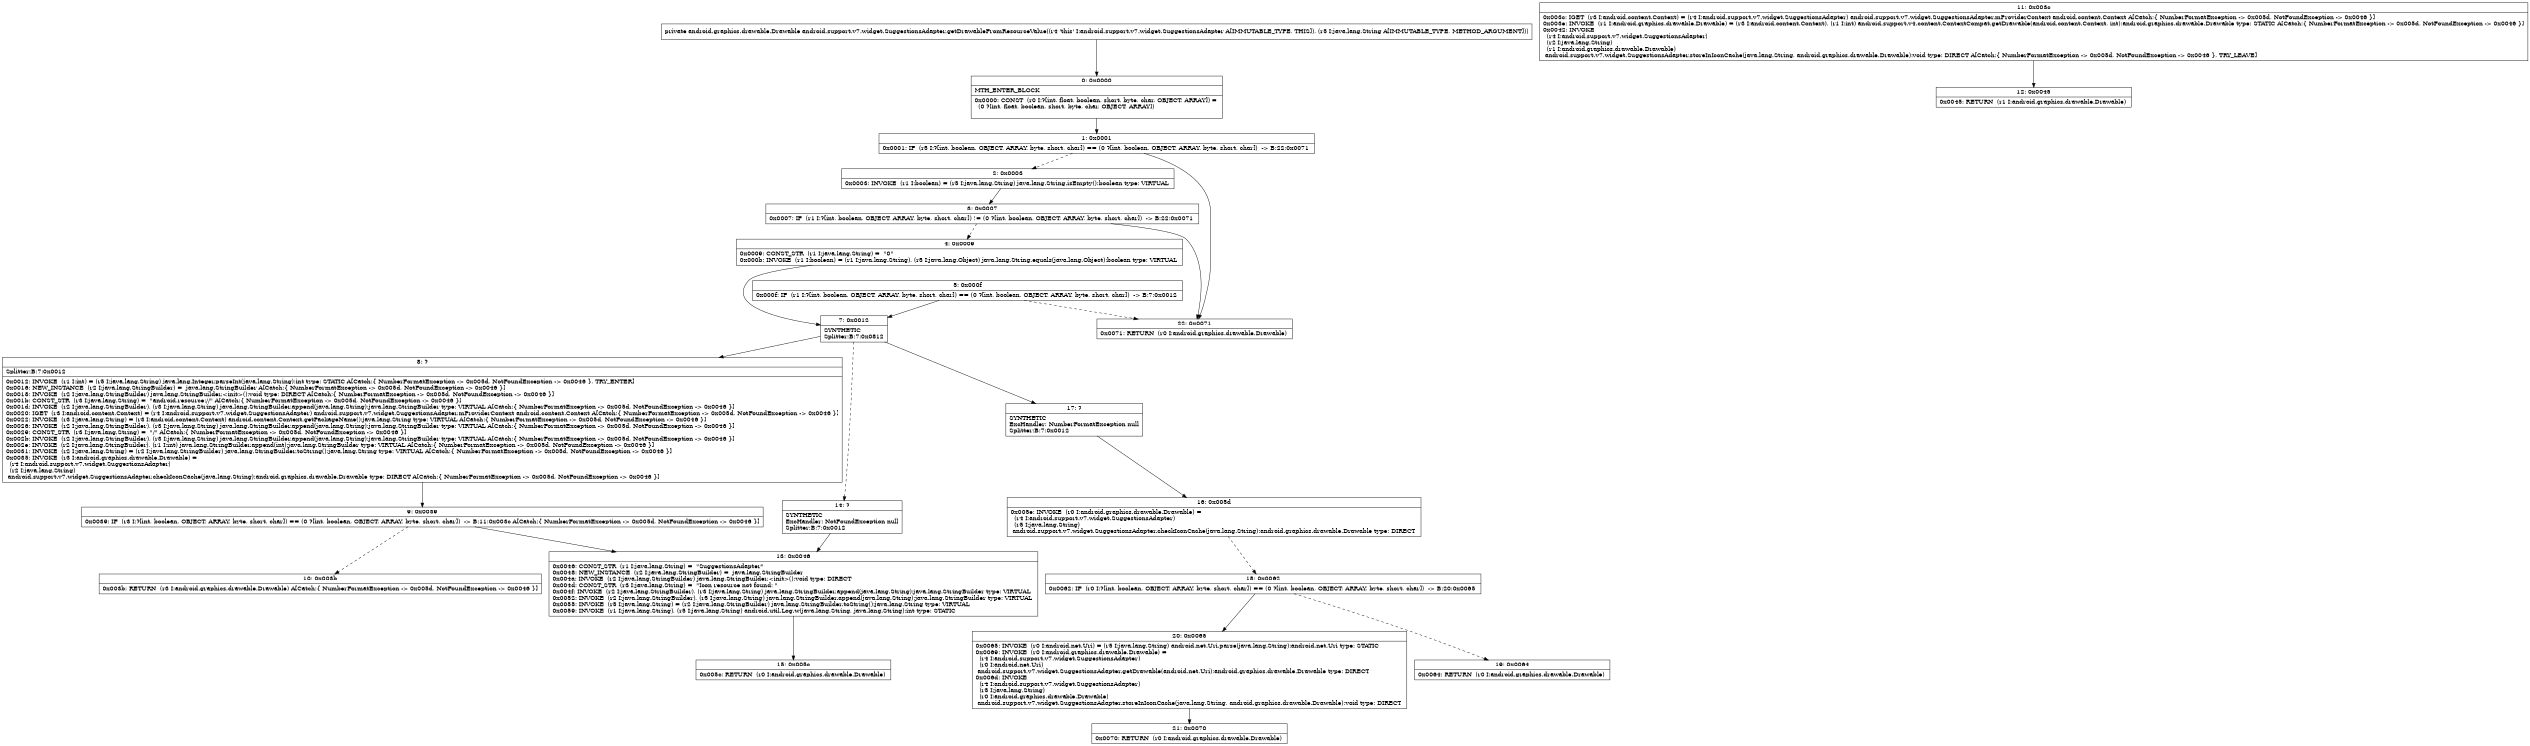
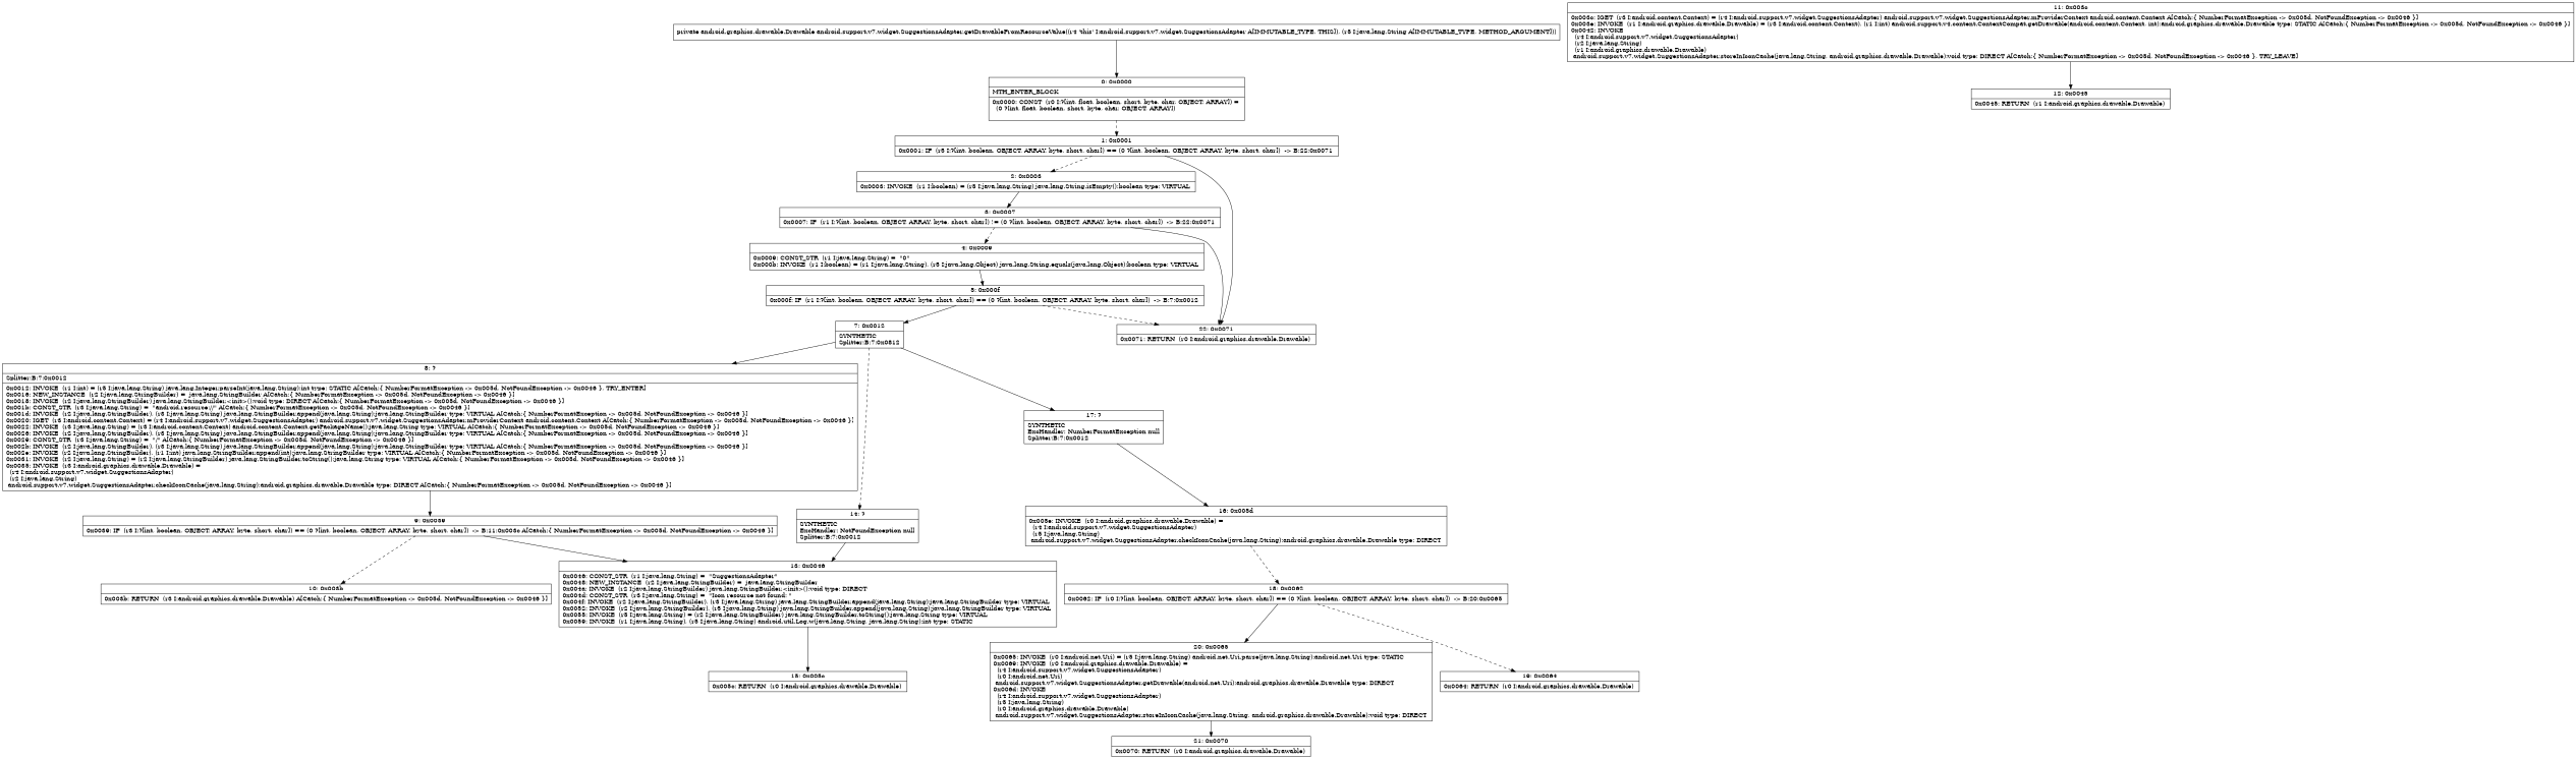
  digraph {
    node [shape=record]
    n1 [label="{0\:\ 0x0000|MTH_ENTER_BLOCK\l|0x0000: CONST  (r0 I:?[int, float, boolean, short, byte, char, OBJECT, ARRAY]) = \l  (0 ?[int, float, boolean, short, byte, char, OBJECT, ARRAY])\l \l}"]
    n2 [label="{1\:\ 0x0001|0x0001: IF  (r5 I:?[int, boolean, OBJECT, ARRAY, byte, short, char]) == (0 ?[int, boolean, OBJECT, ARRAY, byte, short, char])  \-\> B:22:0x0071 \l}"]
    n3 [label="{2\:\ 0x0003|0x0003: INVOKE  (r1 I:boolean) = (r5 I:java.lang.String) java.lang.String.isEmpty():boolean type: VIRTUAL \l}"]
    n4 [label="{22\:\ 0x0071|0x0071: RETURN  (r0 I:android.graphics.drawable.Drawable) \l}"]
    n5 [label="{3\:\ 0x0007|0x0007: IF  (r1 I:?[int, boolean, OBJECT, ARRAY, byte, short, char]) != (0 ?[int, boolean, OBJECT, ARRAY, byte, short, char])  \-\> B:22:0x0071 \l}"]
    n6 [label="{4\:\ 0x0009|0x0009: CONST_STR  (r1 I:java.lang.String) =  \"0\" \l0x000b: INVOKE  (r1 I:boolean) = (r1 I:java.lang.String), (r5 I:java.lang.Object) java.lang.String.equals(java.lang.Object):boolean type: VIRTUAL \l}"]
    n7 [label="{5\:\ 0x000f|0x000f: IF  (r1 I:?[int, boolean, OBJECT, ARRAY, byte, short, char]) == (0 ?[int, boolean, OBJECT, ARRAY, byte, short, char])  \-\> B:7:0x0012 \l}"]
    n8 [label="{7\:\ 0x0012|SYNTHETIC\lSplitter:B:7:0x0812\l}"]
    n9 [label="{8\:\ ?|Splitter:B:7:0x0012\l|0x0012: INVOKE  (r1 I:int) = (r5 I:java.lang.String) java.lang.Integer.parseInt(java.lang.String):int type: STATIC A[Catch:\{ NumberFormatException \-\> 0x005d, NotFoundException \-\> 0x0046 \}, TRY_ENTER]\l0x0016: NEW_INSTANCE  (r2 I:java.lang.StringBuilder) =  java.lang.StringBuilder A[Catch:\{ NumberFormatException \-\> 0x005d, NotFoundException \-\> 0x0046 \}]\l0x0018: INVOKE  (r2 I:java.lang.StringBuilder) java.lang.StringBuilder.\<init\>():void type: DIRECT A[Catch:\{ NumberFormatException \-\> 0x005d, NotFoundException \-\> 0x0046 \}]\l0x001b: CONST_STR  (r3 I:java.lang.String) =  \"android.resource:\/\/\" A[Catch:\{ NumberFormatException \-\> 0x005d, NotFoundException \-\> 0x0046 \}]\l0x001d: INVOKE  (r2 I:java.lang.StringBuilder), (r3 I:java.lang.String) java.lang.StringBuilder.append(java.lang.String):java.lang.StringBuilder type: VIRTUAL A[Catch:\{ NumberFormatException \-\> 0x005d, NotFoundException \-\> 0x0046 \}]\l0x0020: IGET  (r3 I:android.content.Context) = (r4 I:android.support.v7.widget.SuggestionsAdapter) android.support.v7.widget.SuggestionsAdapter.mProviderContext android.content.Context A[Catch:\{ NumberFormatException \-\> 0x005d, NotFoundException \-\> 0x0046 \}]\l0x0022: INVOKE  (r3 I:java.lang.String) = (r3 I:android.content.Context) android.content.Context.getPackageName():java.lang.String type: VIRTUAL A[Catch:\{ NumberFormatException \-\> 0x005d, NotFoundException \-\> 0x0046 \}]\l0x0026: INVOKE  (r2 I:java.lang.StringBuilder), (r3 I:java.lang.String) java.lang.StringBuilder.append(java.lang.String):java.lang.StringBuilder type: VIRTUAL A[Catch:\{ NumberFormatException \-\> 0x005d, NotFoundException \-\> 0x0046 \}]\l0x0029: CONST_STR  (r3 I:java.lang.String) =  \"\/\" A[Catch:\{ NumberFormatException \-\> 0x005d, NotFoundException \-\> 0x0046 \}]\l0x002b: INVOKE  (r2 I:java.lang.StringBuilder), (r3 I:java.lang.String) java.lang.StringBuilder.append(java.lang.String):java.lang.StringBuilder type: VIRTUAL A[Catch:\{ NumberFormatException \-\> 0x005d, NotFoundException \-\> 0x0046 \}]\l0x002e: INVOKE  (r2 I:java.lang.StringBuilder), (r1 I:int) java.lang.StringBuilder.append(int):java.lang.StringBuilder type: VIRTUAL A[Catch:\{ NumberFormatException \-\> 0x005d, NotFoundException \-\> 0x0046 \}]\l0x0031: INVOKE  (r2 I:java.lang.String) = (r2 I:java.lang.StringBuilder) java.lang.StringBuilder.toString():java.lang.String type: VIRTUAL A[Catch:\{ NumberFormatException \-\> 0x005d, NotFoundException \-\> 0x0046 \}]\l0x0035: INVOKE  (r3 I:android.graphics.drawable.Drawable) = \l  (r4 I:android.support.v7.widget.SuggestionsAdapter)\l  (r2 I:java.lang.String)\l android.support.v7.widget.SuggestionsAdapter.checkIconCache(java.lang.String):android.graphics.drawable.Drawable type: DIRECT A[Catch:\{ NumberFormatException \-\> 0x005d, NotFoundException \-\> 0x0046 \}]\l}"]
    n10 [label="{14\:\ ?|SYNTHETIC\lExcHandler: NotFoundException null\lSplitter:B:7:0x0012\l}"]
    n11 [label="{17\:\ ?|SYNTHETIC\lExcHandler: NumberFormatException null\lSplitter:B:7:0x0012\l}"]
    n12 [label="{9\:\ 0x0039|0x0039: IF  (r3 I:?[int, boolean, OBJECT, ARRAY, byte, short, char]) == (0 ?[int, boolean, OBJECT, ARRAY, byte, short, char])  \-\> B:11:0x003c A[Catch:\{ NumberFormatException \-\> 0x005d, NotFoundException \-\> 0x0046 \}]\l}"]
    n13 [label="{13\:\ 0x0046|0x0046: CONST_STR  (r1 I:java.lang.String) =  \"SuggestionsAdapter\" \l0x0048: NEW_INSTANCE  (r2 I:java.lang.StringBuilder) =  java.lang.StringBuilder \l0x004a: INVOKE  (r2 I:java.lang.StringBuilder) java.lang.StringBuilder.\<init\>():void type: DIRECT \l0x004d: CONST_STR  (r3 I:java.lang.String) =  \"Icon resource not found: \" \l0x004f: INVOKE  (r2 I:java.lang.StringBuilder), (r3 I:java.lang.String) java.lang.StringBuilder.append(java.lang.String):java.lang.StringBuilder type: VIRTUAL \l0x0052: INVOKE  (r2 I:java.lang.StringBuilder), (r5 I:java.lang.String) java.lang.StringBuilder.append(java.lang.String):java.lang.StringBuilder type: VIRTUAL \l0x0055: INVOKE  (r5 I:java.lang.String) = (r2 I:java.lang.StringBuilder) java.lang.StringBuilder.toString():java.lang.String type: VIRTUAL \l0x0059: INVOKE  (r1 I:java.lang.String), (r5 I:java.lang.String) android.util.Log.w(java.lang.String, java.lang.String):int type: STATIC \l}"]
    n14 [label="{16\:\ 0x005d|0x005e: INVOKE  (r0 I:android.graphics.drawable.Drawable) = \l  (r4 I:android.support.v7.widget.SuggestionsAdapter)\l  (r5 I:java.lang.String)\l android.support.v7.widget.SuggestionsAdapter.checkIconCache(java.lang.String):android.graphics.drawable.Drawable type: DIRECT \l}"]
    n15 [label="{10\:\ 0x003b|0x003b: RETURN  (r3 I:android.graphics.drawable.Drawable) A[Catch:\{ NumberFormatException \-\> 0x005d, NotFoundException \-\> 0x0046 \}]\l}"]
    n16 [label="{11\:\ 0x003c|0x003c: IGET  (r3 I:android.content.Context) = (r4 I:android.support.v7.widget.SuggestionsAdapter) android.support.v7.widget.SuggestionsAdapter.mProviderContext android.content.Context A[Catch:\{ NumberFormatException \-\> 0x005d, NotFoundException \-\> 0x0046 \}]\l0x003e: INVOKE  (r1 I:android.graphics.drawable.Drawable) = (r3 I:android.content.Context), (r1 I:int) android.support.v4.content.ContextCompat.getDrawable(android.content.Context, int):android.graphics.drawable.Drawable type: STATIC A[Catch:\{ NumberFormatException \-\> 0x005d, NotFoundException \-\> 0x0046 \}]\l0x0042: INVOKE  \l  (r4 I:android.support.v7.widget.SuggestionsAdapter)\l  (r2 I:java.lang.String)\l  (r1 I:android.graphics.drawable.Drawable)\l android.support.v7.widget.SuggestionsAdapter.storeInIconCache(java.lang.String, android.graphics.drawable.Drawable):void type: DIRECT A[Catch:\{ NumberFormatException \-\> 0x005d, NotFoundException \-\> 0x0046 \}, TRY_LEAVE]\l}"]
    n17 [label="{12\:\ 0x0045|0x0045: RETURN  (r1 I:android.graphics.drawable.Drawable) \l}"]
    n18 [label="{15\:\ 0x005c|0x005c: RETURN  (r0 I:android.graphics.drawable.Drawable) \l}"]
    n19 [label="{18\:\ 0x0062|0x0062: IF  (r0 I:?[int, boolean, OBJECT, ARRAY, byte, short, char]) == (0 ?[int, boolean, OBJECT, ARRAY, byte, short, char])  \-\> B:20:0x0065 \l}"]
    n20 [label="{19\:\ 0x0064|0x0064: RETURN  (r0 I:android.graphics.drawable.Drawable) \l}"]
    n21 [label="{20\:\ 0x0065|0x0065: INVOKE  (r0 I:android.net.Uri) = (r5 I:java.lang.String) android.net.Uri.parse(java.lang.String):android.net.Uri type: STATIC \l0x0069: INVOKE  (r0 I:android.graphics.drawable.Drawable) = \l  (r4 I:android.support.v7.widget.SuggestionsAdapter)\l  (r0 I:android.net.Uri)\l android.support.v7.widget.SuggestionsAdapter.getDrawable(android.net.Uri):android.graphics.drawable.Drawable type: DIRECT \l0x006d: INVOKE  \l  (r4 I:android.support.v7.widget.SuggestionsAdapter)\l  (r5 I:java.lang.String)\l  (r0 I:android.graphics.drawable.Drawable)\l android.support.v7.widget.SuggestionsAdapter.storeInIconCache(java.lang.String, android.graphics.drawable.Drawable):void type: DIRECT \l}"]
    n22 [label="{21\:\ 0x0070|0x0070: RETURN  (r0 I:android.graphics.drawable.Drawable) \l}"]
    n23 [label="{private android.graphics.drawable.Drawable android.support.v7.widget.SuggestionsAdapter.getDrawableFromResourceValue((r4 'this' I:android.support.v7.widget.SuggestionsAdapter A[IMMUTABLE_TYPE, THIS]), (r5 I:java.lang.String A[IMMUTABLE_TYPE, METHOD_ARGUMENT])) }"]
-   n1 -> n2
+   n1 -> n2 [style=dashed]
    n2 -> n3 [style=dashed]
    n2 -> n4
    n3 -> n5
    n5 -> n4
    n5 -> n6 [style=dashed]
-   n6 -> n8
+   n6 -> n7
    n7 -> n4 [style=dashed]
    n7 -> n8
    n8 -> n9
    n8 -> n10 [style=dashed]
    n8 -> n11
    n9 -> n12
    n10 -> n13
    n11 -> n14
    n12 -> n13
    n12 -> n15 [style=dashed]
    n13 -> n18
    n14 -> n19 [style=dashed]
    n16 -> n17
    n19 -> n20 [style=dashed]
    n19 -> n21
    n21 -> n22
    n23 -> n1
  }
